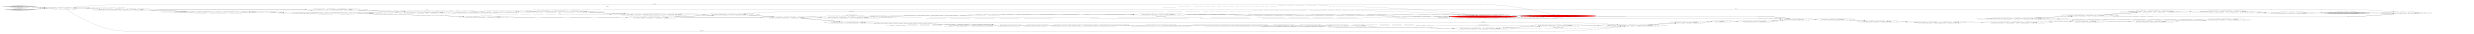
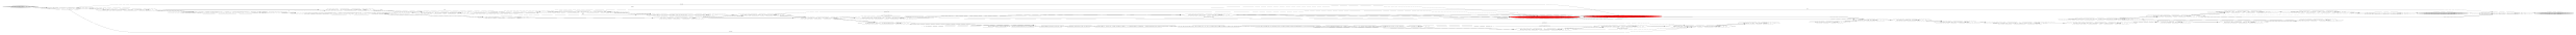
  digraph {
    fontname="Liberation Mono"
    rankdir=LR
    node [fillcolor=white fontname="Liberation Mono" shape=ellipse style=filled]
    edge [fontname="Liberation Mono" style=bold]
    n1 [fillcolor=lightgray label="assertEquals(2,mockSearchPhaseContext.numSuccess.get())@@@54@@@['1', '1', '0']"]
    n2 [label="assertTrue(mockSearchPhaseContext.releasedSearchContexts.contains(ctx2))@@@52@@@['0', '0', '1']"]
+   n3 [fillcolor=lightgray label="assertNull(responseRef.get().get(1))@@@53@@@['0', '0', '1']"]
    n4 [label="assertTrue(mockSearchPhaseContext.failures.get(0).getCause() instanceof MockDirectoryWrapper.FakeIOException)@@@50@@@['1', '1', '1']"]
    n5 [label="assertEquals(1,mockSearchPhaseContext.releasedSearchContexts.size())@@@51@@@['1', '1', '1']"]
    n6 [label="assertNull(responseRef.get().get(1))@@@47@@@['1', '1', '1']"]
    n7 [label="assertEquals(1,responseRef.get().get(1).queryResult().topDocs().topDocs.totalHits.value)@@@51@@@['1', '1', '0']"]
    n8 [label="assertEquals(1,mockSearchPhaseContext.numSuccess.get())@@@48@@@['1', '1', '1']"]
    n9 [label="results.get(0).termsStatistics(new Term((((,new TermStatistics(((()@@@7@@@['1', '1', '0']"]
    n10 [label="results.get(1).termsStatistics(new Term((((,new TermStatistics(((()@@@8@@@['1', '1', '0']"]
    n11 [label="results.get(0).termsStatistics(new Term((((,new TermStatistics(((()@@@9@@@['1', '0', '1']"]
    n12 [label="results.get(1).termsStatistics(new Term((((,new TermStatistics(((()@@@10@@@['1', '1', '1']"]
    n13 [label="assertEquals(84,responseRef.get().get(1).queryResult().topDocs().topDocs.scoreDocs(0(.doc)@@@52@@@['1', '1', '0']"]
    n14 [label="mockSearchPhaseContext.searchTransport = searchTransportService@@@32@@@['0', '0', '1']"]
    n15 [label="DfsQueryPhase phase = new DfsQueryPhase(results,controller,null,mockSearchPhaseContext)@@@33@@@['0', '0', '1']"]
    n16 [label="assertEquals(\"dfs_query\",phase.getName())@@@39@@@['0', '0', '1']"]
    n17 [label="results.set(1,newSearchResult(1,ctx2,new SearchShardTarget(\"node2\",new ShardId(\"test\",\"na\",0),null,OriginalIndices.NONE)))@@@8@@@['0', '0', '1']"]
    n18 [fillcolor=red label="DfsQueryPhase phase = new DfsQueryPhase(results,controller,null,mockSearchPhaseContext)@@@36@@@['1', '0', '0']"]
-   n19 [label="phase.run()@@@40@@@['0', '0', '1']"]
    n20 [label="mockSearchPhaseContext.assertNoFailure()@@@41@@@['0', '0', '1']"]
    n21 [label="MockSearchPhaseContext mockSearchPhaseContext = new MockSearchPhaseContext(2)@@@33@@@['1', '1', '0']"]
    n22 [label="SearchPhaseController controller = new SearchPhaseController(null)@@@11@@@['0', '0', '1']"]
    n23 [label="mockSearchPhaseContext.searchTransport = searchTransportService@@@34@@@['1', '1', '0']"]
    n24 [fillcolor=red label="DfsQueryPhase phase = new DfsQueryPhase(results,searchPhaseController(),null,mockSearchPhaseContext)@@@35@@@['0', '1', '0']"]
    n25 [label="SearchTransportService searchTransportService = new SearchTransportService(null,null){@Override public void sendExecuteQuery(Transport.Connection connection,QuerySearchRequest request,SearchTask task,SearchActionListener<QuerySearchResult> listener){if (request.contextId().getId() == 1) {QuerySearchResult queryResult = new QuerySearchResult(new SearchContextId(UUIDs.randomBase64UUID(),123),new SearchShardTarget(\"node1\",new ShardId(\"test\",\"na\",0),null,OriginalIndices.NONE))queryResult.topDocs(new TopDocsAndMaxScore(new TopDocs(new TotalHits(1,TotalHits.Relation.EQUAL_TO),new ScoreDoc((((edu.fdu.CPPDG.tinypdg.pe.ExpressionInfo@1228351),2.0F),new DocValueFormat(((()queryResult.size(2)listener.onResponse(queryResult)}if (request.contextId().getId() == 2) {listener.onFailure(new MockDirectoryWrapper.FakeIOException())}{fail(\"no such request ID: \" + request.contextId())}}}@@@12@@@['0', '0', '1']"]
    n26 [label="assertTrue(mockSearchPhaseContext.releasedSearchContexts.isEmpty())@@@53@@@['1', '1', '0']"]
    n27 [label="AtomicArray<DfsSearchResult> results = new AtomicArray<>(2)@@@3@@@['1', '1', '1']"]
    n28 [label="AtomicReference<AtomicArray<SearchPhaseResult>> responseRef = new AtomicReference<>()@@@4@@@['1', '1', '1']"]
    n29 [label="assertNotNull(responseRef.get())@@@42@@@['1', '1', '1']"]
    n30 [label="results.set(0,newSearchResult(0,new SearchContextId(UUIDs.randomBase64UUID(),1),new SearchShardTarget(\"node1\",new ShardId(\"test\",\"na\",0),null,OriginalIndices.NONE)))@@@5@@@['1', '1', '0']"]
    n31 [label="final SearchContextId ctx1 = new SearchContextId(UUIDs.randomBase64UUID(),1)@@@5@@@['0', '0', '1']"]
    n32 [label="assertEquals(1,mockSearchPhaseContext.failures.size())@@@49@@@['1', '1', '1']"]
    n33 [label="final SearchContextId ctx2 = new SearchContextId(UUIDs.randomBase64UUID(),2)@@@6@@@['0', '0', '1']"]
    n34 [label="results.set(0,newSearchResult(0,ctx1,new SearchShardTarget(\"node1\",new ShardId(\"test\",\"na\",0),null,OriginalIndices.NONE)))@@@7@@@['0', '0', '1']"]
    n35 [fillcolor=lightgray label="testDfsWith1ShardFailed['0', '0', '1']" shape=diamond]
    n36 [label="results.set(1,newSearchResult(1,new SearchContextId(UUIDs.randomBase64UUID(),2),new SearchShardTarget(\"node2\",new ShardId(\"test\",\"na\",0),null,OriginalIndices.NONE)))@@@6@@@['1', '1', '0']"]
    n37 [label="assertNotNull(responseRef.get().get(0))@@@43@@@['1', '1', '1']"]
    n38 [label="assertNull(responseRef.get().get(0).fetchResult())@@@44@@@['1', '1', '1']"]
    n39 [label="assertEquals(1,responseRef.get().get(0).queryResult().topDocs().topDocs.totalHits.value)@@@45@@@['1', '1', '1']"]
    n40 [label="assertEquals(42,responseRef.get().get(0).queryResult().topDocs().topDocs.scoreDocs(0(.doc)@@@46@@@['1', '1', '1']"]
    n41 [label="MockSearchPhaseContext mockSearchPhaseContext = new MockSearchPhaseContext(2)@@@31@@@['0', '0', '1']"]
-   n42 [fillcolor=lightgray label="testDfsWith2Shards['0', '1', '0']" shape=diamond]
    n1 -> n2 [label=0 style=dashed]
+   n2 -> n3
    n4 -> n5
    n4 -> n6 [label=0 style=dashed]
    n5 -> n2
    n5 -> n7
    n6 -> n8
    n7 -> n13
    n8 -> n32
    n9 -> n10
    n10 -> n11
    n10 -> n12
    n11 -> n12
    n11 -> n18 [label=controller style=solid]
    n12 -> n21
    n12 -> n22
    n12 -> n23 [label=searchTransportService style=solid]
    n13 -> n26
    n14 -> n15
    n15 -> n16
-   n16 -> n19
    n17 -> n11
    n18 -> n24 [label=0 style=dashed]
    n18 -> n29
-   n19 -> n20
    n20 -> n29
    n21 -> n18 [label=mockSearchPhaseContext style=solid]
    n21 -> n23
    n21 -> n24 [label=mockSearchPhaseContext style=solid]
    n22 -> n15 [label=controller style=solid]
    n22 -> n25
    n23 -> n18
    n23 -> n24
    n24 -> n29
    n25 -> n14 [label=searchTransportService style=solid]
    n25 -> n41
    n26 -> n1
    n26 -> n5 [label=0 style=dashed]
    n27 -> n15 [label=results style=solid]
    n27 -> n18 [label=results style=solid]
    n27 -> n24 [label=results style=solid]
    n27 -> n28
    n28 -> n30
    n28 -> n31
    n29 -> n37
    n30 -> n31 [label=0 style=dashed]
    n30 -> n36
    n31 -> n33
    n31 -> n34 [label=ctx1 style=solid]
    n32 -> n4
    n33 -> n2 [label=ctx2 style=solid]
    n33 -> n17 [label=ctx2 style=solid]
    n33 -> n34
    n34 -> n17
    n35 -> n27
    n36 -> n9
    n36 -> n33 [label=0 style=dashed]
    n37 -> n38
    n38 -> n39
    n39 -> n40
    n40 -> n6
    n41 -> n14
    n41 -> n15 [label=mockSearchPhaseContext style=solid]
-   n42 -> n27
  }
